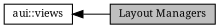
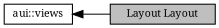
  digraph {
    rankdir=LR
    fontname="Noto Serif"
    node [color=black fontname="Noto Serif" fontsize=10 shape=box style=filled]
    n1 [fillcolor=white height=0.2 label="aui::views" width=0.4]
-   n2 [fillcolor=grey75 fontcolor=black height=0.2 label="Layout Managers" width=0.4]
+   n2 [fillcolor=grey75 fontcolor=black height=0.2 label="Layout Layout" width=0.4]
    n1 -> n2 [dir=back fontname="Noto Serif" fontsize=10 labelfontname=Helvetica labelfontsize=10 shape=plaintext style=solid]
  }
